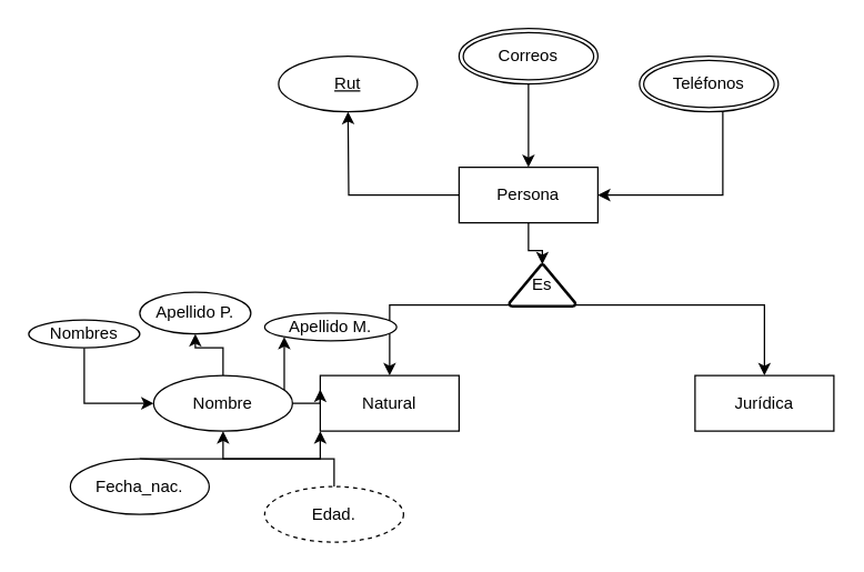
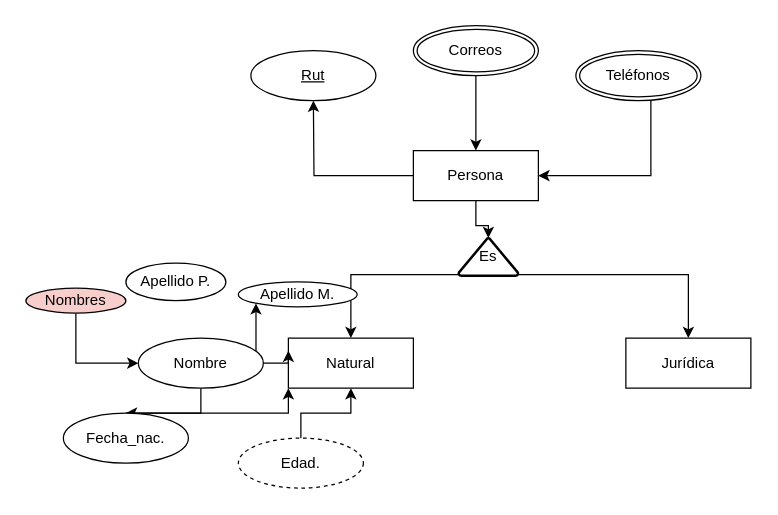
  <mxCell id="0" />
  <mxCell id="1" parent="0" />
  <mxCell id="2" style="edgeStyle=orthogonalEdgeStyle;rounded=0;orthogonalLoop=1;jettySize=auto;html=1;exitX=0;exitY=0.5;exitDx=0;exitDy=0;" parent="1" source="4" edge="1"><mxGeometry relative="1" as="geometry"><mxPoint x="250" y="80" as="targetPoint" /><mxPoint x="354" y="145" as="sourcePoint" /></mxGeometry></mxCell>
  <mxCell id="3" style="edgeStyle=orthogonalEdgeStyle;rounded=0;orthogonalLoop=1;jettySize=auto;html=1;entryX=0.5;entryY=0;entryDx=0;entryDy=0;entryPerimeter=0;" parent="1" source="4" target="12" edge="1"><mxGeometry relative="1" as="geometry" /></mxCell>
  <mxCell id="4" value="Persona" style="whiteSpace=wrap;html=1;align=center;" parent="1" vertex="1"><mxGeometry x="330" y="120" width="100" height="40" as="geometry" /></mxCell>
  <mxCell id="5" value="Rut" style="ellipse;whiteSpace=wrap;html=1;align=center;fontStyle=4;" parent="1" vertex="1"><mxGeometry x="200" y="40" width="100" height="40" as="geometry" /></mxCell>
  <mxCell id="6" style="edgeStyle=orthogonalEdgeStyle;rounded=0;orthogonalLoop=1;jettySize=auto;html=1;entryX=0.5;entryY=0;entryDx=0;entryDy=0;" parent="1" source="7" target="4" edge="1"><mxGeometry relative="1" as="geometry" /></mxCell>
  <mxCell id="7" value="Correos" style="ellipse;shape=doubleEllipse;margin=3;whiteSpace=wrap;html=1;align=center;" parent="1" vertex="1"><mxGeometry x="330" y="20" width="100" height="40" as="geometry" /></mxCell>
  <mxCell id="8" style="edgeStyle=orthogonalEdgeStyle;rounded=0;orthogonalLoop=1;jettySize=auto;html=1;entryX=1;entryY=0.5;entryDx=0;entryDy=0;" parent="1" source="9" target="4" edge="1"><mxGeometry relative="1" as="geometry"><Array as="points"><mxPoint x="520" y="140" /></Array></mxGeometry></mxCell>
  <mxCell id="9" value="Teléfonos" style="ellipse;shape=doubleEllipse;margin=3;whiteSpace=wrap;html=1;align=center;" parent="1" vertex="1"><mxGeometry x="460" y="40" width="100" height="40" as="geometry" /></mxCell>
  <mxCell id="10" style="edgeStyle=orthogonalEdgeStyle;rounded=0;orthogonalLoop=1;jettySize=auto;html=1;exitX=0.01;exitY=0.97;exitDx=0;exitDy=0;exitPerimeter=0;entryX=0.5;entryY=0;entryDx=0;entryDy=0;" parent="1" source="12" target="13" edge="1"><mxGeometry relative="1" as="geometry"><mxPoint x="170" y="270" as="targetPoint" /><Array as="points"><mxPoint x="280" y="219" /></Array></mxGeometry></mxCell>
  <mxCell id="11" value="" style="edgeStyle=orthogonalEdgeStyle;rounded=0;orthogonalLoop=1;jettySize=auto;html=1;entryX=0.5;entryY=0;entryDx=0;entryDy=0;exitX=0.99;exitY=0.97;exitDx=0;exitDy=0;exitPerimeter=0;" parent="1" source="12" target="14" edge="1"><mxGeometry relative="1" as="geometry"><mxPoint x="447.5" y="205" as="targetPoint" /><Array as="points"><mxPoint x="550" y="219" /></Array></mxGeometry></mxCell>
  <mxCell id="12" value="Es" style="strokeWidth=2;html=1;shape=mxgraph.flowchart.extract_or_measurement;whiteSpace=wrap;" parent="1" vertex="1"><mxGeometry x="366.25" y="190" width="47.5" height="30" as="geometry" /></mxCell>
  <mxCell id="13" value="Natural" style="whiteSpace=wrap;html=1;align=center;" parent="1" vertex="1"><mxGeometry x="230" y="270" width="100" height="40" as="geometry" /></mxCell>
  <mxCell id="14" value="Jurídica" style="whiteSpace=wrap;html=1;align=center;" parent="1" vertex="1"><mxGeometry x="500" y="270" width="100" height="40" as="geometry" /></mxCell>
  <mxCell id="15" style="edgeStyle=orthogonalEdgeStyle;rounded=0;orthogonalLoop=1;jettySize=auto;html=1;entryX=0;entryY=0.25;entryDx=0;entryDy=0;" parent="1" source="18" target="13" edge="1"><mxGeometry relative="1" as="geometry" /></mxCell>
- <mxCell id="16" style="edgeStyle=orthogonalEdgeStyle;rounded=0;orthogonalLoop=1;jettySize=auto;html=1;entryX=0.5;entryY=1;entryDx=0;entryDy=0;" parent="1" source="18" target="21" edge="1"><mxGeometry relative="1" as="geometry" /></mxCell>
+ <mxCell id="16" style="edgeStyle=orthogonalEdgeStyle;rounded=0;orthogonalLoop=1;jettySize=auto;html=1;" parent="1" source="18" target="24" edge="1"><mxGeometry relative="1" as="geometry" /></mxCell>
  <mxCell id="17" style="edgeStyle=orthogonalEdgeStyle;rounded=0;orthogonalLoop=1;jettySize=auto;html=1;entryX=0;entryY=1;entryDx=0;entryDy=0;" parent="1" source="18" target="22" edge="1"><mxGeometry relative="1" as="geometry"><Array as="points"><mxPoint x="190" y="270" /><mxPoint x="190" y="270" /></Array></mxGeometry></mxCell>
  <mxCell id="18" value="Nombre" style="ellipse;whiteSpace=wrap;html=1;align=center;" parent="1" vertex="1"><mxGeometry x="110" y="270" width="100" height="40" as="geometry" /></mxCell>
  <mxCell id="19" style="edgeStyle=orthogonalEdgeStyle;rounded=0;orthogonalLoop=1;jettySize=auto;html=1;entryX=0;entryY=0.5;entryDx=0;entryDy=0;exitX=0.5;exitY=1;exitDx=0;exitDy=0;" parent="1" source="20" target="18" edge="1"><mxGeometry relative="1" as="geometry"><Array as="points"><mxPoint x="60" y="290" /></Array></mxGeometry></mxCell>
- <mxCell id="20" value="Nombres" style="ellipse;whiteSpace=wrap;html=1;align=center;" parent="1" vertex="1"><mxGeometry x="20" y="230" width="80" height="20" as="geometry" /></mxCell>
+ <mxCell id="20" value="Nombres" style="ellipse;whiteSpace=wrap;html=1;align=center;fillColor=#f8cecc;" parent="1" vertex="1"><mxGeometry x="20" y="230" width="80" height="20" as="geometry" /></mxCell>
  <mxCell id="21" value="Apellido P." style="ellipse;whiteSpace=wrap;html=1;align=center;" parent="1" vertex="1"><mxGeometry x="100" y="210" width="80" height="30" as="geometry" /></mxCell>
  <mxCell id="22" value="Apellido M." style="ellipse;whiteSpace=wrap;html=1;align=center;" parent="1" vertex="1"><mxGeometry x="190" y="225" width="95" height="20" as="geometry" /></mxCell>
  <mxCell id="23" style="edgeStyle=orthogonalEdgeStyle;rounded=0;orthogonalLoop=1;jettySize=auto;html=1;entryX=0;entryY=1;entryDx=0;entryDy=0;" parent="1" source="24" target="13" edge="1"><mxGeometry relative="1" as="geometry"><Array as="points"><mxPoint x="100" y="330" /><mxPoint x="230" y="330" /></Array></mxGeometry></mxCell>
  <mxCell id="24" value="Fecha_nac." style="ellipse;whiteSpace=wrap;html=1;align=center;" parent="1" vertex="1"><mxGeometry x="50" y="330" width="100" height="40" as="geometry" /></mxCell>
- <mxCell id="25" style="edgeStyle=orthogonalEdgeStyle;rounded=0;orthogonalLoop=1;jettySize=auto;html=1;" parent="1" source="26" target="18" edge="1"><mxGeometry relative="1" as="geometry" /></mxCell>
+ <mxCell id="25" style="edgeStyle=orthogonalEdgeStyle;rounded=0;orthogonalLoop=1;jettySize=auto;html=1;entryX=0.5;entryY=1;entryDx=0;entryDy=0;" parent="1" source="26" target="13" edge="1"><mxGeometry relative="1" as="geometry" /></mxCell>
  <mxCell id="26" value="Edad." style="ellipse;whiteSpace=wrap;html=1;align=center;dashed=1;" parent="1" vertex="1"><mxGeometry x="190" y="350" width="100" height="40" as="geometry" /></mxCell>
